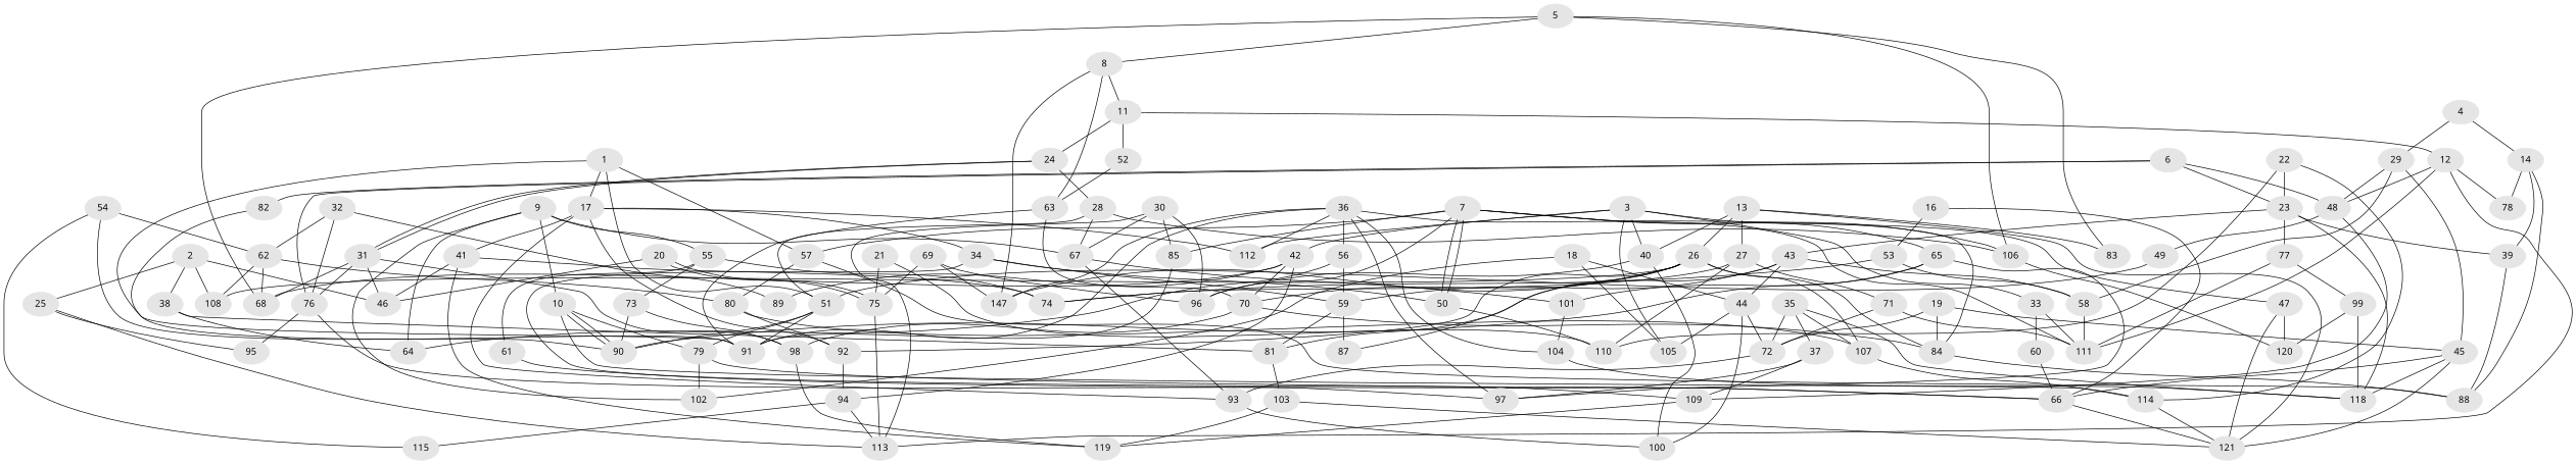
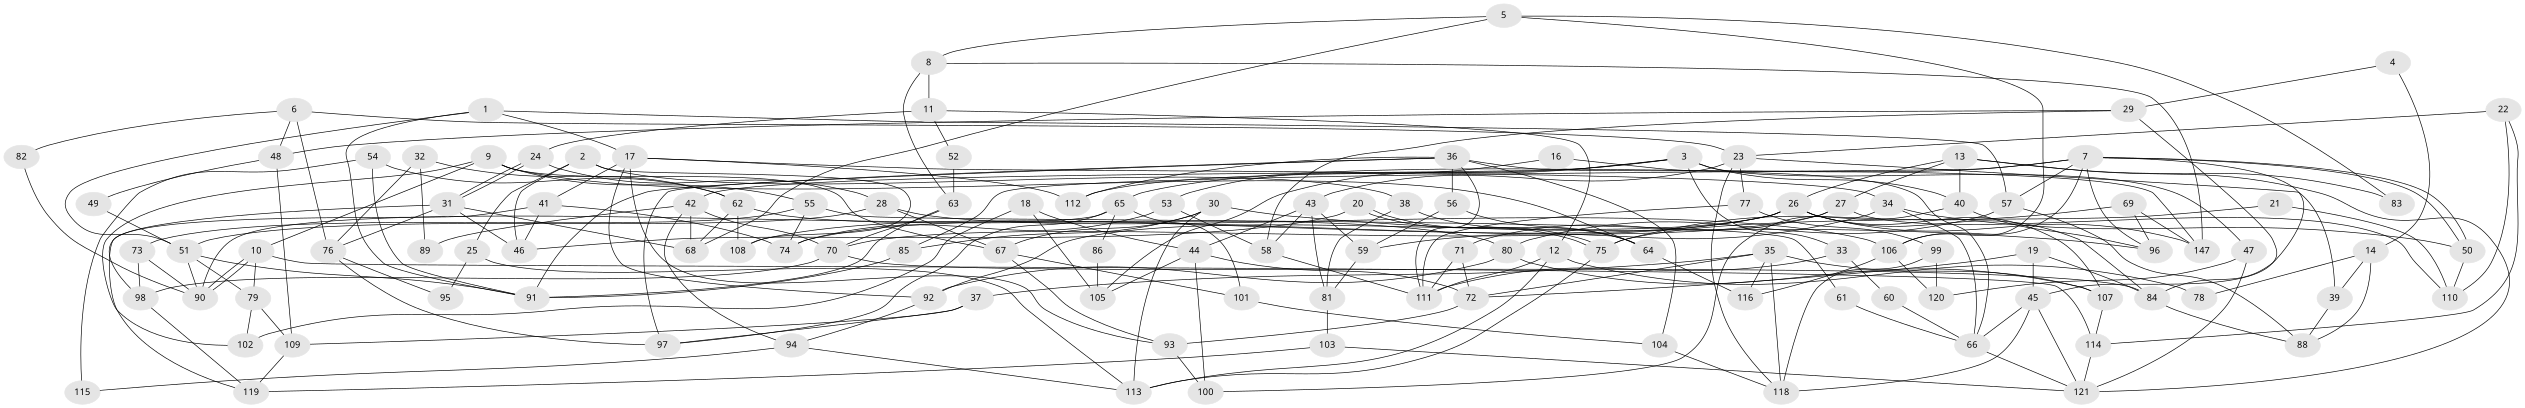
  graph {
    fontname="Noto Sans"
    node [color=gray90 fontname="Noto Sans" style=filled]
    edge [fontname="Noto Sans"]
    1
    17
    51
    57
    91
    112
    34
    41
    92
    93
    79
    90
    88
    80
    2
    25
    38
    46
    108
    113
    95
    64
    81
    3
    33
    40
    42
    47
    105
    111
    60
    96
    100
    68
    89
    70
    94
    121
    120
    4
    14
    29
    78
    39
    48
    45
    58
    5
    8
    83
    106
    11
    63
    n54 [label=147]
+   116
    6
    23
    76
    82
    43
    77
    118
    109
    49
    97
    7
    50
    65
    84
    85
    110
+   86
    101
    12
    24
    52
    9
    10
    55
    67
    102
    114
    74
    61
    73
    28
    31
    13
    26
    27
-   87
    107
    71
    35
    72
    37
    16
    53
    66
    59
    119
    18
    44
    19
    20
    75
    21
    98
    22
    99
    30
    32
    62
    36
    56
    104
    103
    115
    54
    69
    1 -- 17
    1 -- 51
    1 -- 57
    1 -- 91
    17 -- 112
    17 -- 34
    17 -- 41
    17 -- 92
    17 -- 93
    51 -- 91
    51 -- 79
    51 -- 90
    57 -- 88
    57 -- 80
    34 -- 50
    34 -- 66
    34 -- 59
    41 -- 46
    41 -- 74
    41 -- 119
    92 -- 94
    93 -- 100
    79 -- 109
    79 -- 102
    80 -- 92
    80 -- 107
    2 -- 25
    2 -- 38
    2 -- 46
    2 -- 108
    25 -- 113
    25 -- 95
    38 -- 64
    38 -- 81
+   64 -- 116
    81 -- 103
    3 -- 112
    3 -- 33
    3 -- 40
    3 -- 42
    3 -- 47
    3 -- 105
    33 -- 111
    33 -- 60
    40 -- 96
    40 -- 100
    42 -- 68
    42 -- 89
    42 -- 70
    42 -- 94
    47 -- 121
    47 -- 120
    60 -- 66
    70 -- 84
    70 -- 98
    94 -- 113
    94 -- 115
    4 -- 14
    4 -- 29
    14 -- 88
    14 -- 78
    14 -- 39
    29 -- 48
    29 -- 45
    29 -- 58
    39 -- 88
    48 -- 109
    48 -- 49
    45 -- 121
    45 -- 118
    45 -- 66
    58 -- 111
    5 -- 68
    5 -- 8
    5 -- 83
    5 -- 106
    8 -- 11
    8 -- 63
    8 -- n54
    106 -- 120
+   106 -- 116
    11 -- 12
    11 -- 24
    11 -- 52
    63 -- 91
    63 -- 70
    6 -- 48
    6 -- 23
    6 -- 76
    6 -- 82
    23 -- 39
    23 -- 43
    23 -- 77
    23 -- 118
    76 -- 95
    76 -- 97
    82 -- 90
    43 -- 81
    43 -- 58
    43 -- 59
    43 -- 44
    77 -- 111
    77 -- 99
    109 -- 119
    49 -- 51
    7 -- 57
    7 -- 96
    7 -- 106
    7 -- 50
    7 -- 50
    7 -- 65
    7 -- 84
    7 -- 85
    50 -- 110
    65 -- 90
    65 -- 97
+   65 -- 86
    65 -- 101
    84 -- 88
    85 -- 91
+   86 -- 105
    101 -- 104
    12 -- 113
    12 -- 111
    12 -- 78
-   12 -- 48
    24 -- 28
    24 -- 31
    24 -- 31
    52 -- 63
    9 -- 64
    9 -- 10
    9 -- 55
    9 -- 67
    9 -- 102
    10 -- 79
    10 -- 90
    10 -- 90
    10 -- 114
    55 -- 74
    55 -- 61
    55 -- 73
    67 -- 93
    67 -- 101
    114 -- 121
    61 -- 66
    73 -- 90
    73 -- 98
    28 -- 51
    28 -- 106
    28 -- 67
    31 -- 46
    31 -- 68
    31 -- 76
    31 -- 98
    13 -- 40
    13 -- 121
    13 -- 83
    13 -- 26
    13 -- 27
    26 -- 92
    26 -- 108
    26 -- 70
    26 -- n54
    26 -- 84
-   26 -- 87
    26 -- 107
    27 -- 110
    27 -- 74
    27 -- 71
    107 -- 114
    71 -- 111
    71 -- 72
+   35 -- 116
    35 -- 118
    35 -- 107
    35 -- 72
    35 -- 37
    72 -- 93
    37 -- 109
    37 -- 97
    16 -- 53
    16 -- 66
    53 -- 58
    53 -- 74
    66 -- 121
    59 -- 81
-   59 -- 87
    18 -- 105
    18 -- 102
    18 -- 44
    44 -- 105
    44 -- 100
    44 -- 72
    19 -- 45
    19 -- 84
    19 -- 72
    20 -- 46
    20 -- 75
    20 -- 75
    75 -- 113
    21 -- 110
    21 -- 75
    98 -- 119
    22 -- 23
    22 -- 110
    22 -- 114
    99 -- 120
    99 -- 118
    30 -- 113
    30 -- 96
    30 -- 85
    30 -- 67
    32 -- 89
    32 -- 76
    32 -- 62
    62 -- 80
    62 -- 108
    62 -- 68
    36 -- 91
    36 -- 112
    36 -- 111
    36 -- n54
    36 -- 97
    36 -- 56
    36 -- 104
    56 -- 64
    56 -- 59
    104 -- 118
    103 -- 121
    103 -- 119
    54 -- 91
    54 -- 62
    54 -- 115
    69 -- 96
    69 -- n54
    69 -- 75
  }
